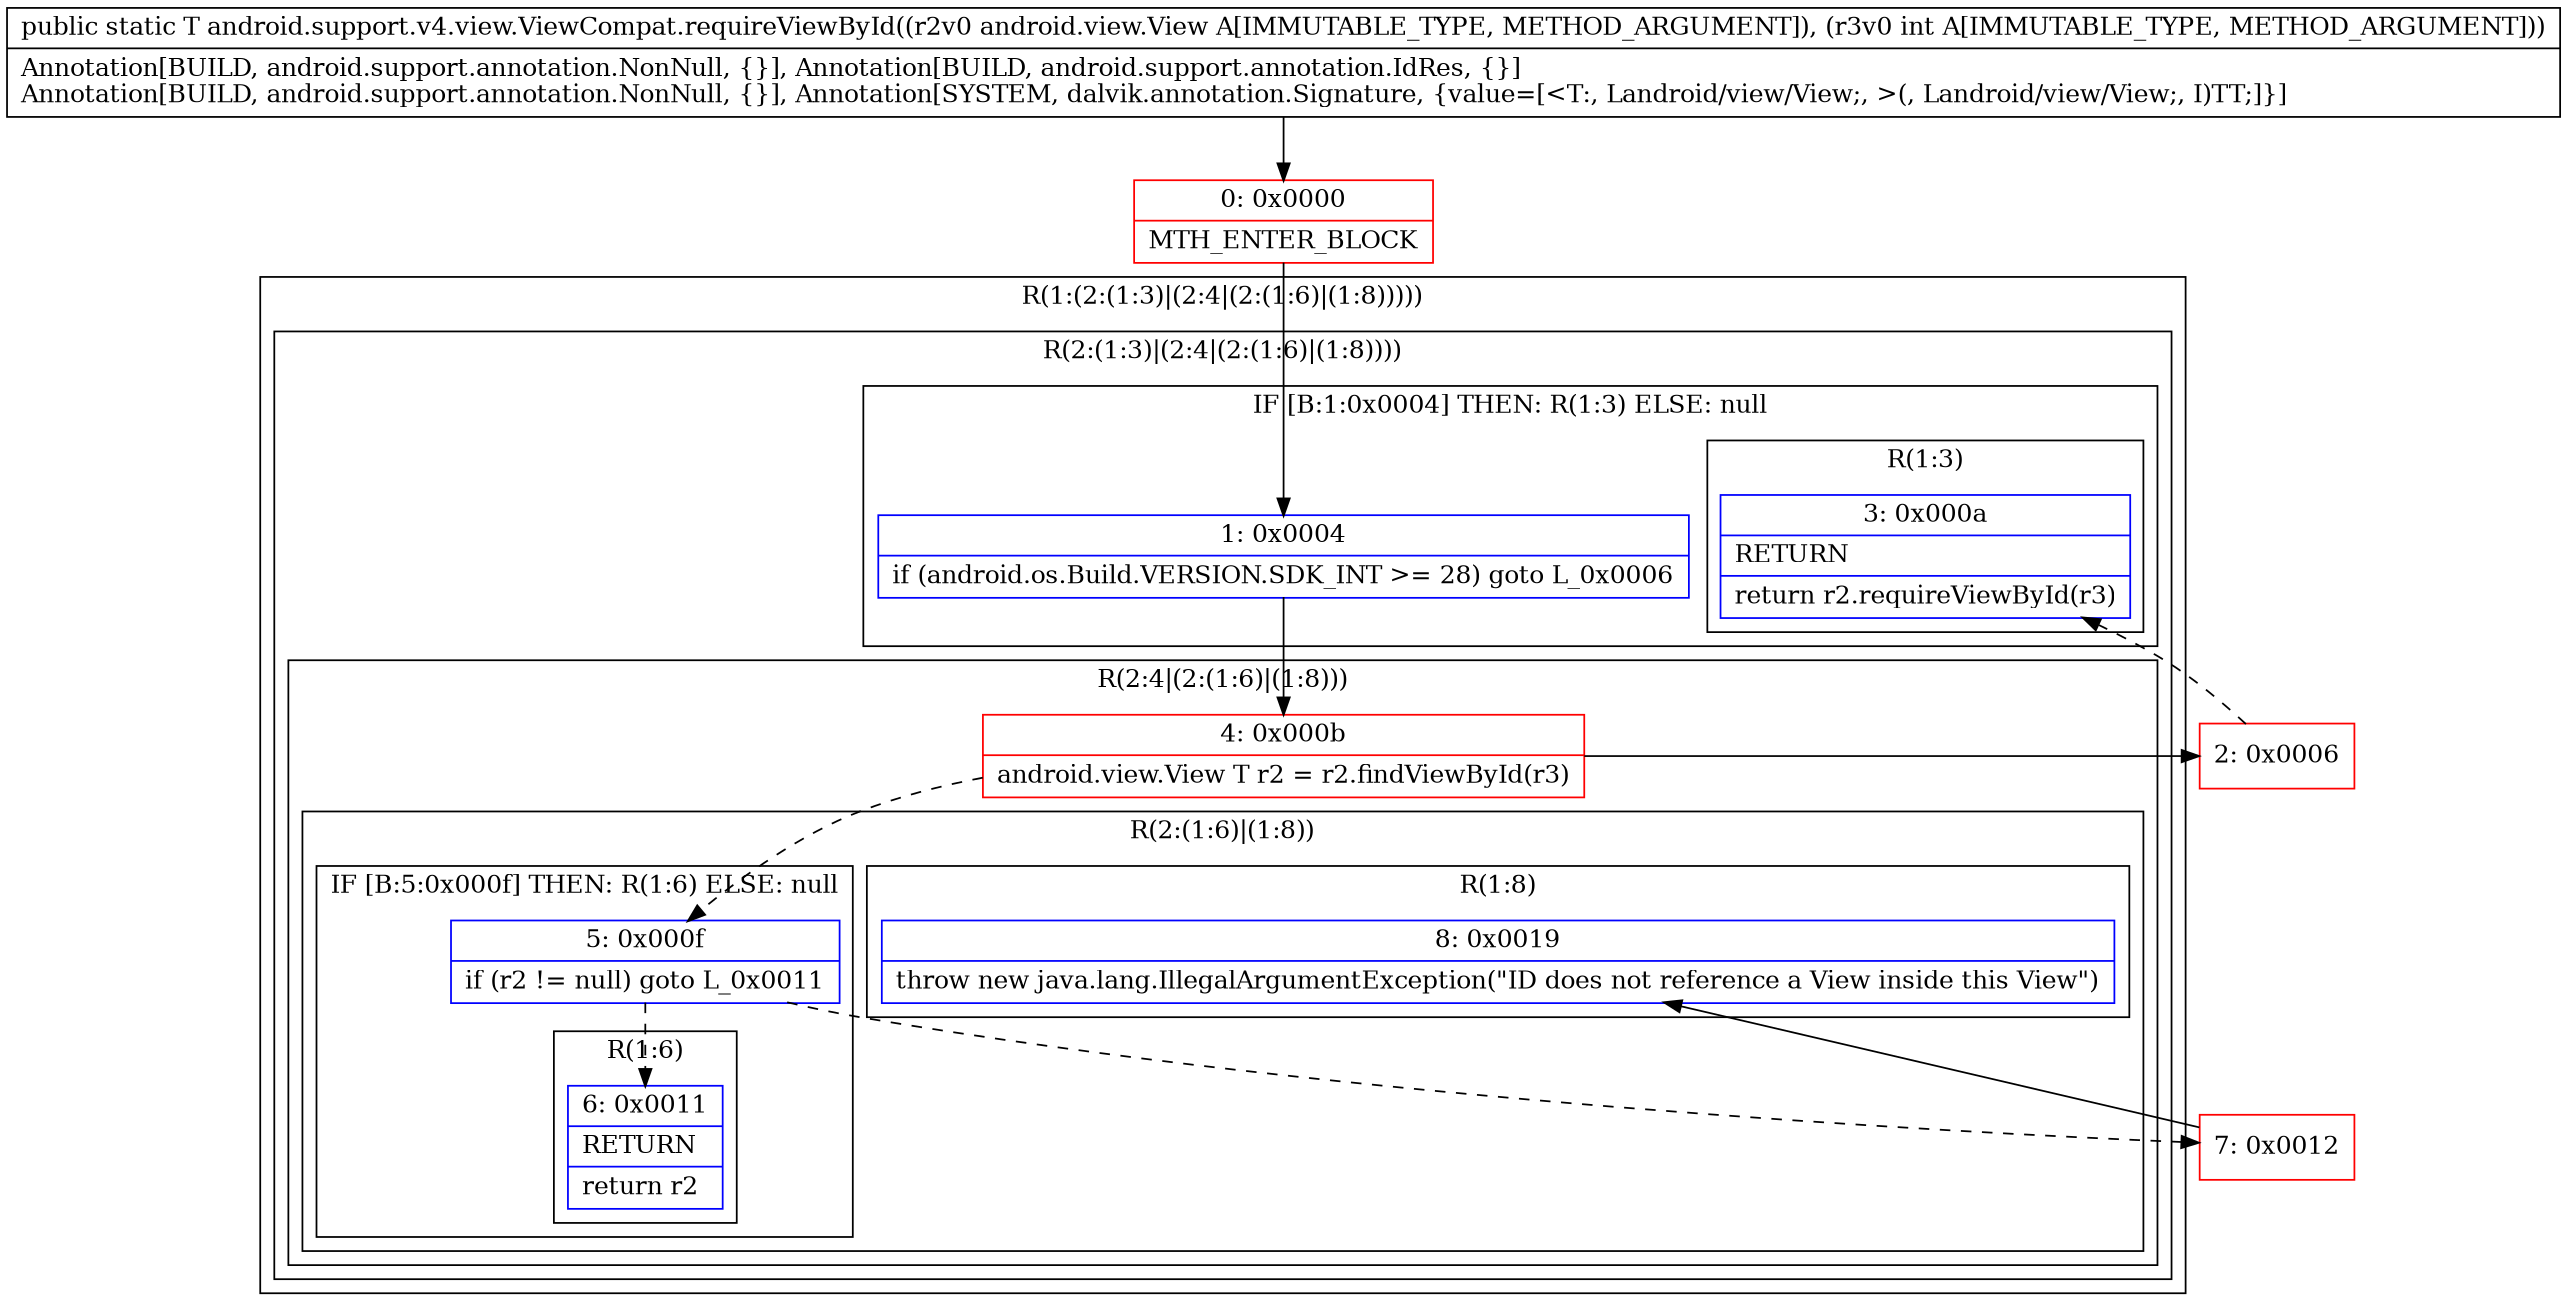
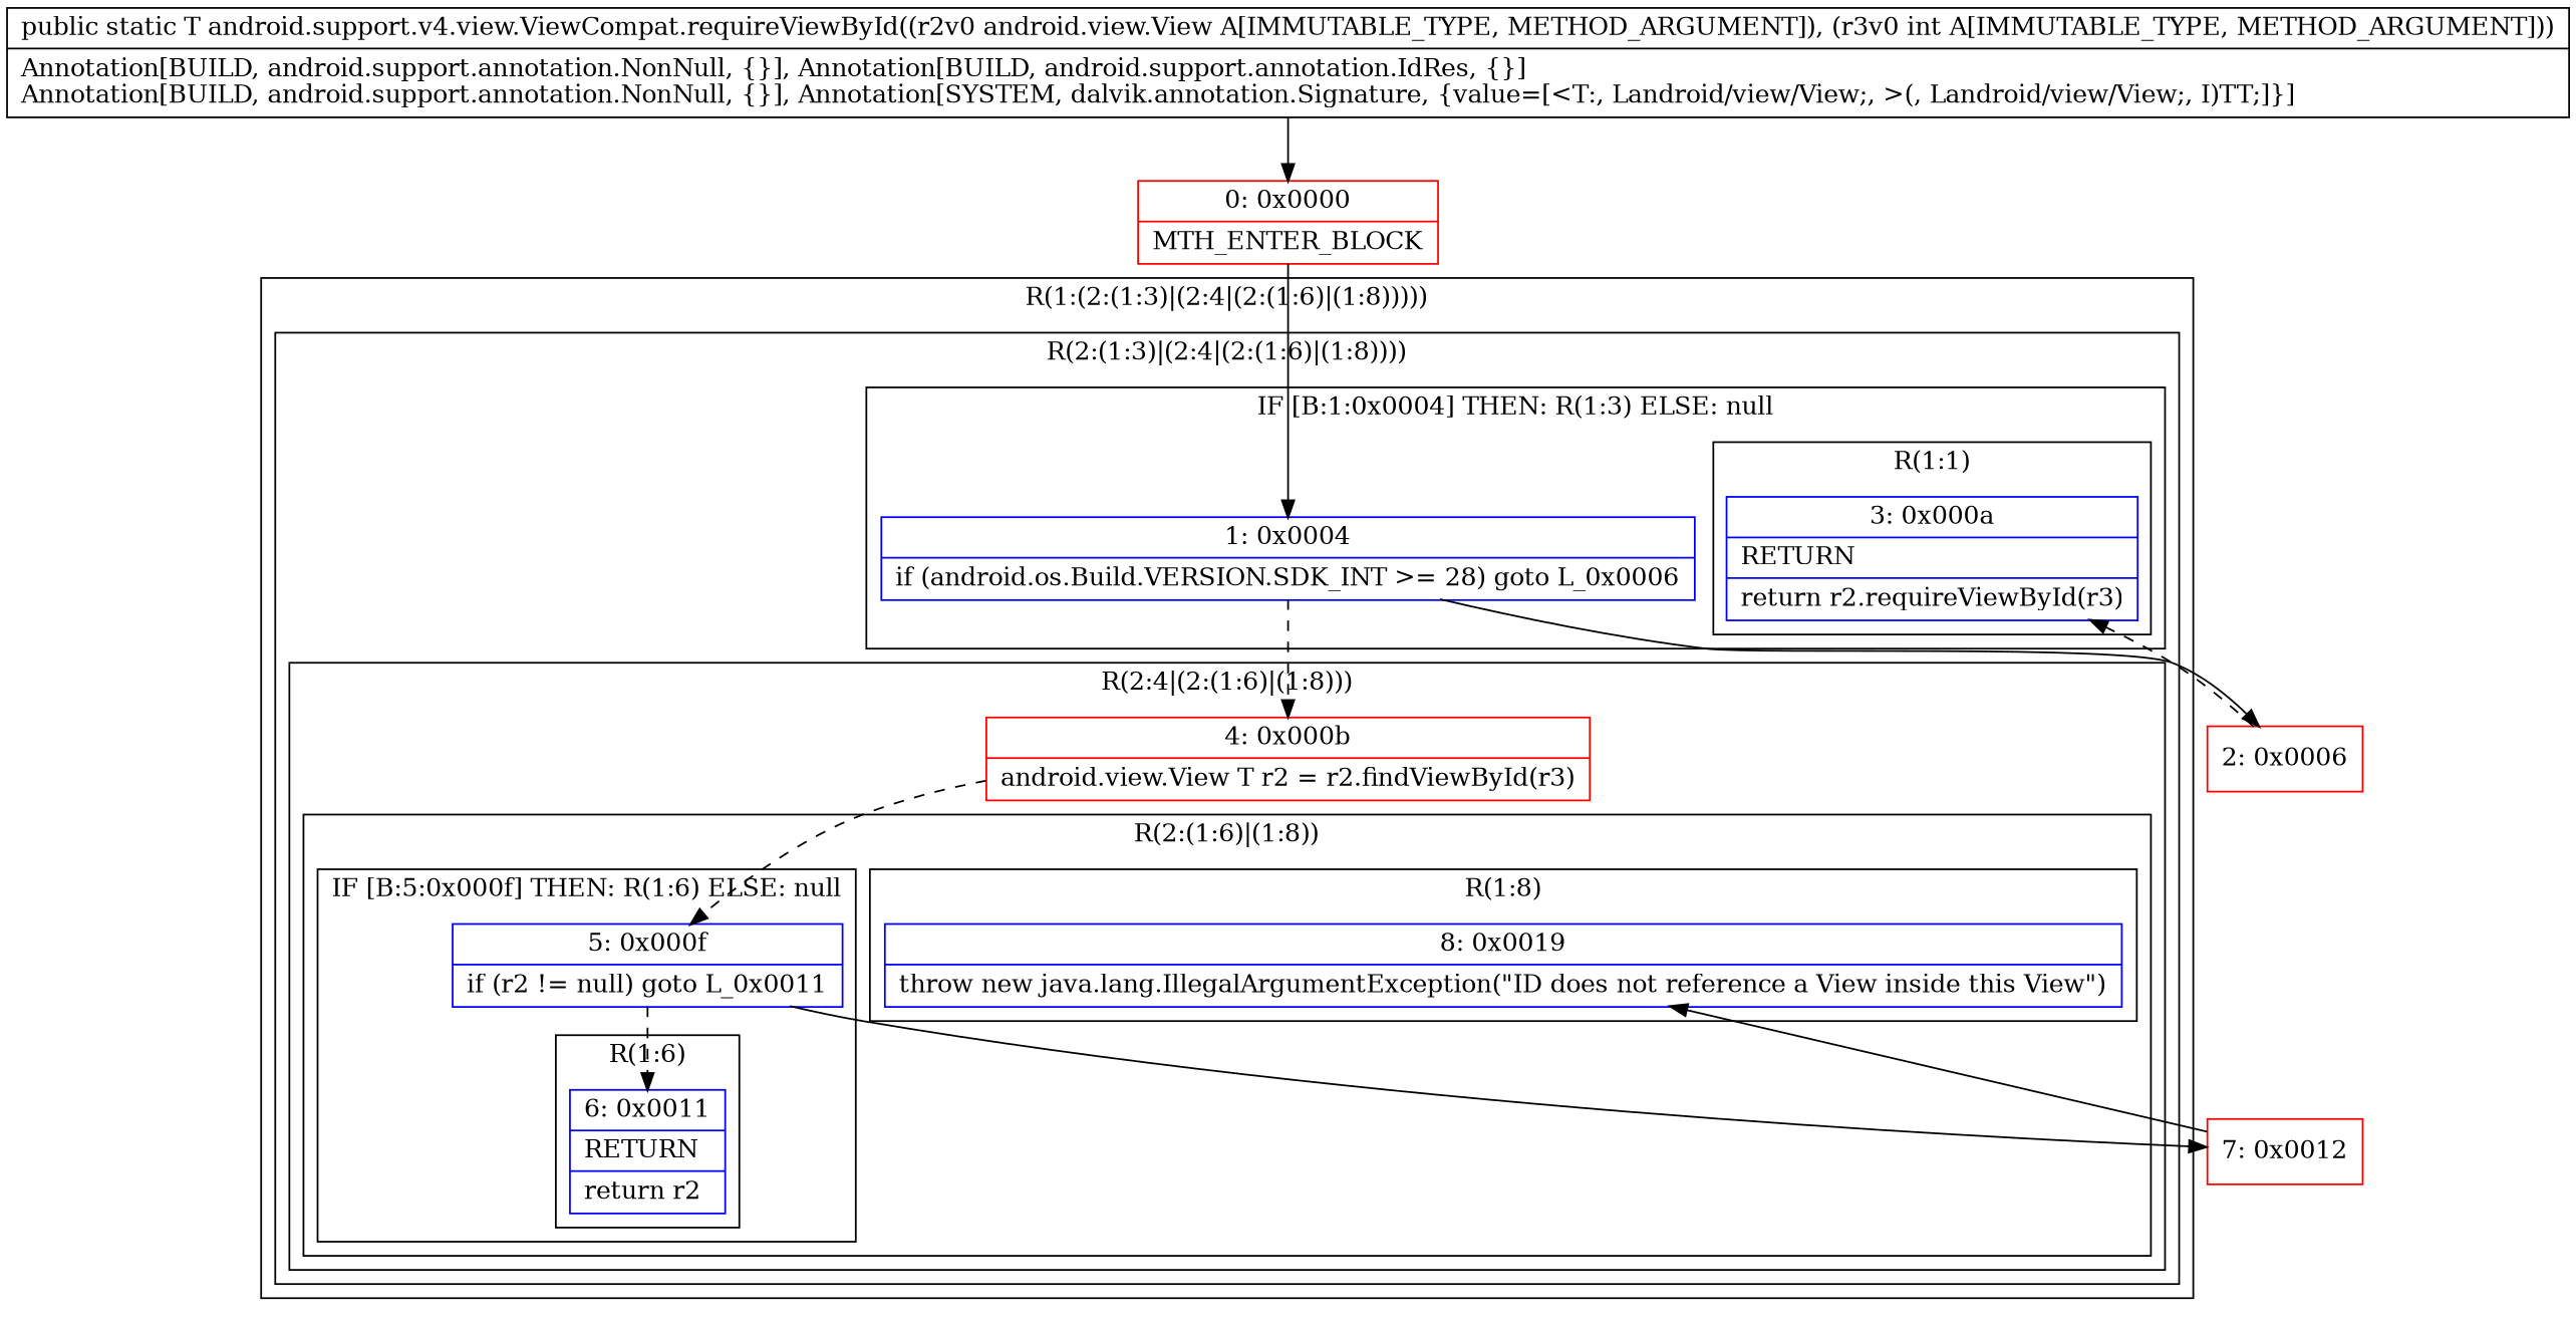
  digraph {
    node [color=blue shape=record]
    edge [style=dashed]
    n1 [label="{3\:\ 0x000a|RETURN\l|return r2.requireViewById(r3)\l}"]
    n2 [label="{1\:\ 0x0004|if (android.os.Build.VERSION.SDK_INT \>= 28) goto L_0x0006\l}"]
    n3 [label="{6\:\ 0x0011|RETURN\l|return r2\l}"]
    n4 [label="{5\:\ 0x000f|if (r2 != null) goto L_0x0011\l}"]
    n5 [label="{8\:\ 0x0019|throw new java.lang.IllegalArgumentException(\"ID does not reference a View inside this View\")\l}"]
    n6 [color=red label="{4\:\ 0x000b|android.view.View T r2 = r2.findViewById(r3)\l}"]
    n7 [color=red label="{2\:\ 0x0006}"]
    n8 [color=red label="{7\:\ 0x0012}"]
    n9 [color=red label="{0\:\ 0x0000|MTH_ENTER_BLOCK\l}"]
    n10 [label="{public static T android.support.v4.view.ViewCompat.requireViewById((r2v0 android.view.View A[IMMUTABLE_TYPE, METHOD_ARGUMENT]), (r3v0 int A[IMMUTABLE_TYPE, METHOD_ARGUMENT]))  | Annotation[BUILD, android.support.annotation.NonNull, \{\}], Annotation[BUILD, android.support.annotation.IdRes, \{\}]\lAnnotation[BUILD, android.support.annotation.NonNull, \{\}], Annotation[SYSTEM, dalvik.annotation.Signature, \{value=[\<T:, Landroid\/view\/View;, \>(, Landroid\/view\/View;, I)TT;]\}]\l}" color=""]
    subgraph cluster_1 {
      label="R(1:(2:(1:3)|(2:4|(2:(1:6)|(1:8)))))"
      subgraph cluster_2 {
        label="R(2:(1:3)|(2:4|(2:(1:6)|(1:8))))"
        subgraph cluster_3 {
          label="IF [B:1:0x0004] THEN: R(1:3) ELSE: null"
          n2
          subgraph cluster_4 {
-           label="R(1:3)"
+           label="R(1:1)"
            n1
          }
        }
        subgraph cluster_5 {
          label="R(2:4|(2:(1:6)|(1:8)))"
          n6
          subgraph cluster_6 {
            label="R(2:(1:6)|(1:8))"
            subgraph cluster_7 {
              label="IF [B:5:0x000f] THEN: R(1:6) ELSE: null"
              n4
              subgraph cluster_8 {
                label="R(1:6)"
                n3
              }
            }
            subgraph cluster_9 {
              label="R(1:8)"
              n5
            }
          }
        }
      }
    }
-   n2 -> n6 [style=solid]
-   n6 -> n7 [style=""]
+   n2 -> n6
+   n2 -> n7 [style=""]
    n4 -> n3
-   n4 -> n8
+   n4 -> n8 [style=solid]
    n6 -> n4
    n7 -> n1
    n8 -> n5 [style=""]
    n9 -> n2 [style=""]
    n10 -> n9 [style=""]
  }
